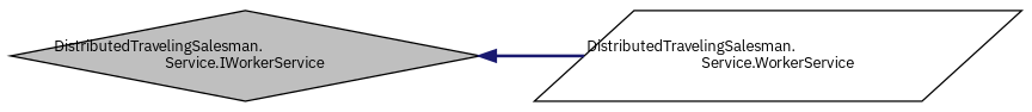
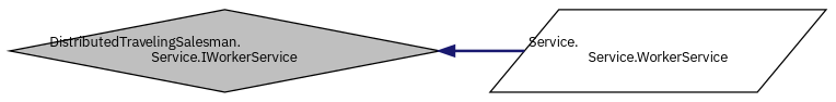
  digraph {
    rankdir=LR
    fontname="IBM Plex Sans"
    node [color=black fontname="IBM Plex Sans" fontsize=10 style=filled]
    n1 [fillcolor=grey75 fontcolor=black height=0.2 label="DistributedTravelingSalesman.\lService.IWorkerService" shape=diamond width=0.4]
-   n2 [fillcolor=white height=0.2 label="DistributedTravelingSalesman.\lService.WorkerService" shape=parallelogram width=0.4]
+   n2 [fillcolor=white height=0.2 label="Service.\lService.WorkerService" shape=parallelogram width=0.4]
    n1 -> n2 [color=midnightblue dir=back fontname="IBM Plex Sans" fontsize=10 labelfontname=Helvetica labelfontsize=10 style=bold]
  }
